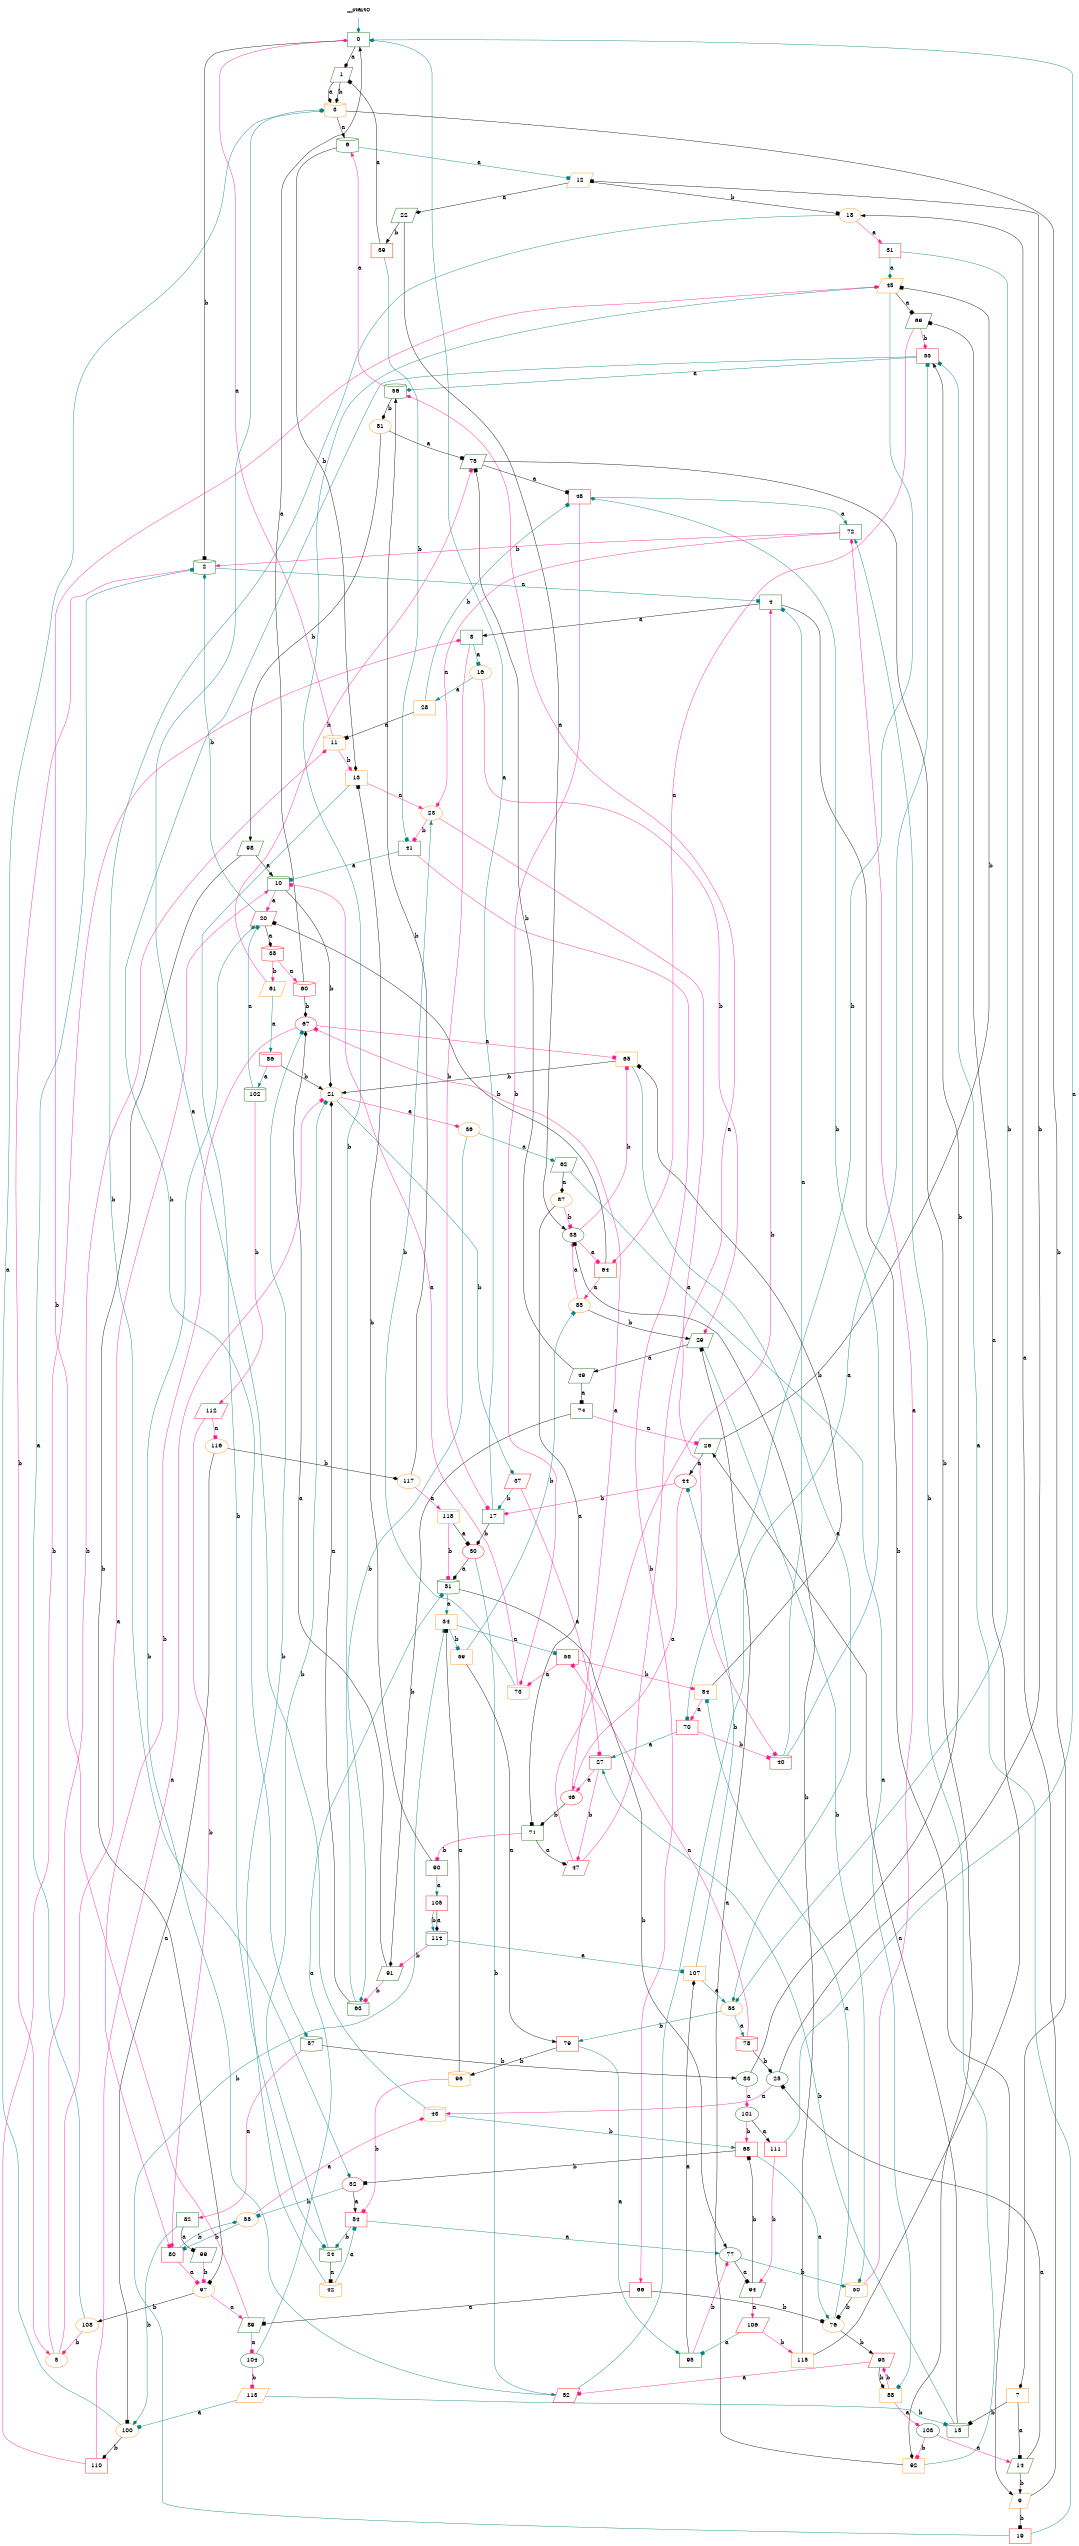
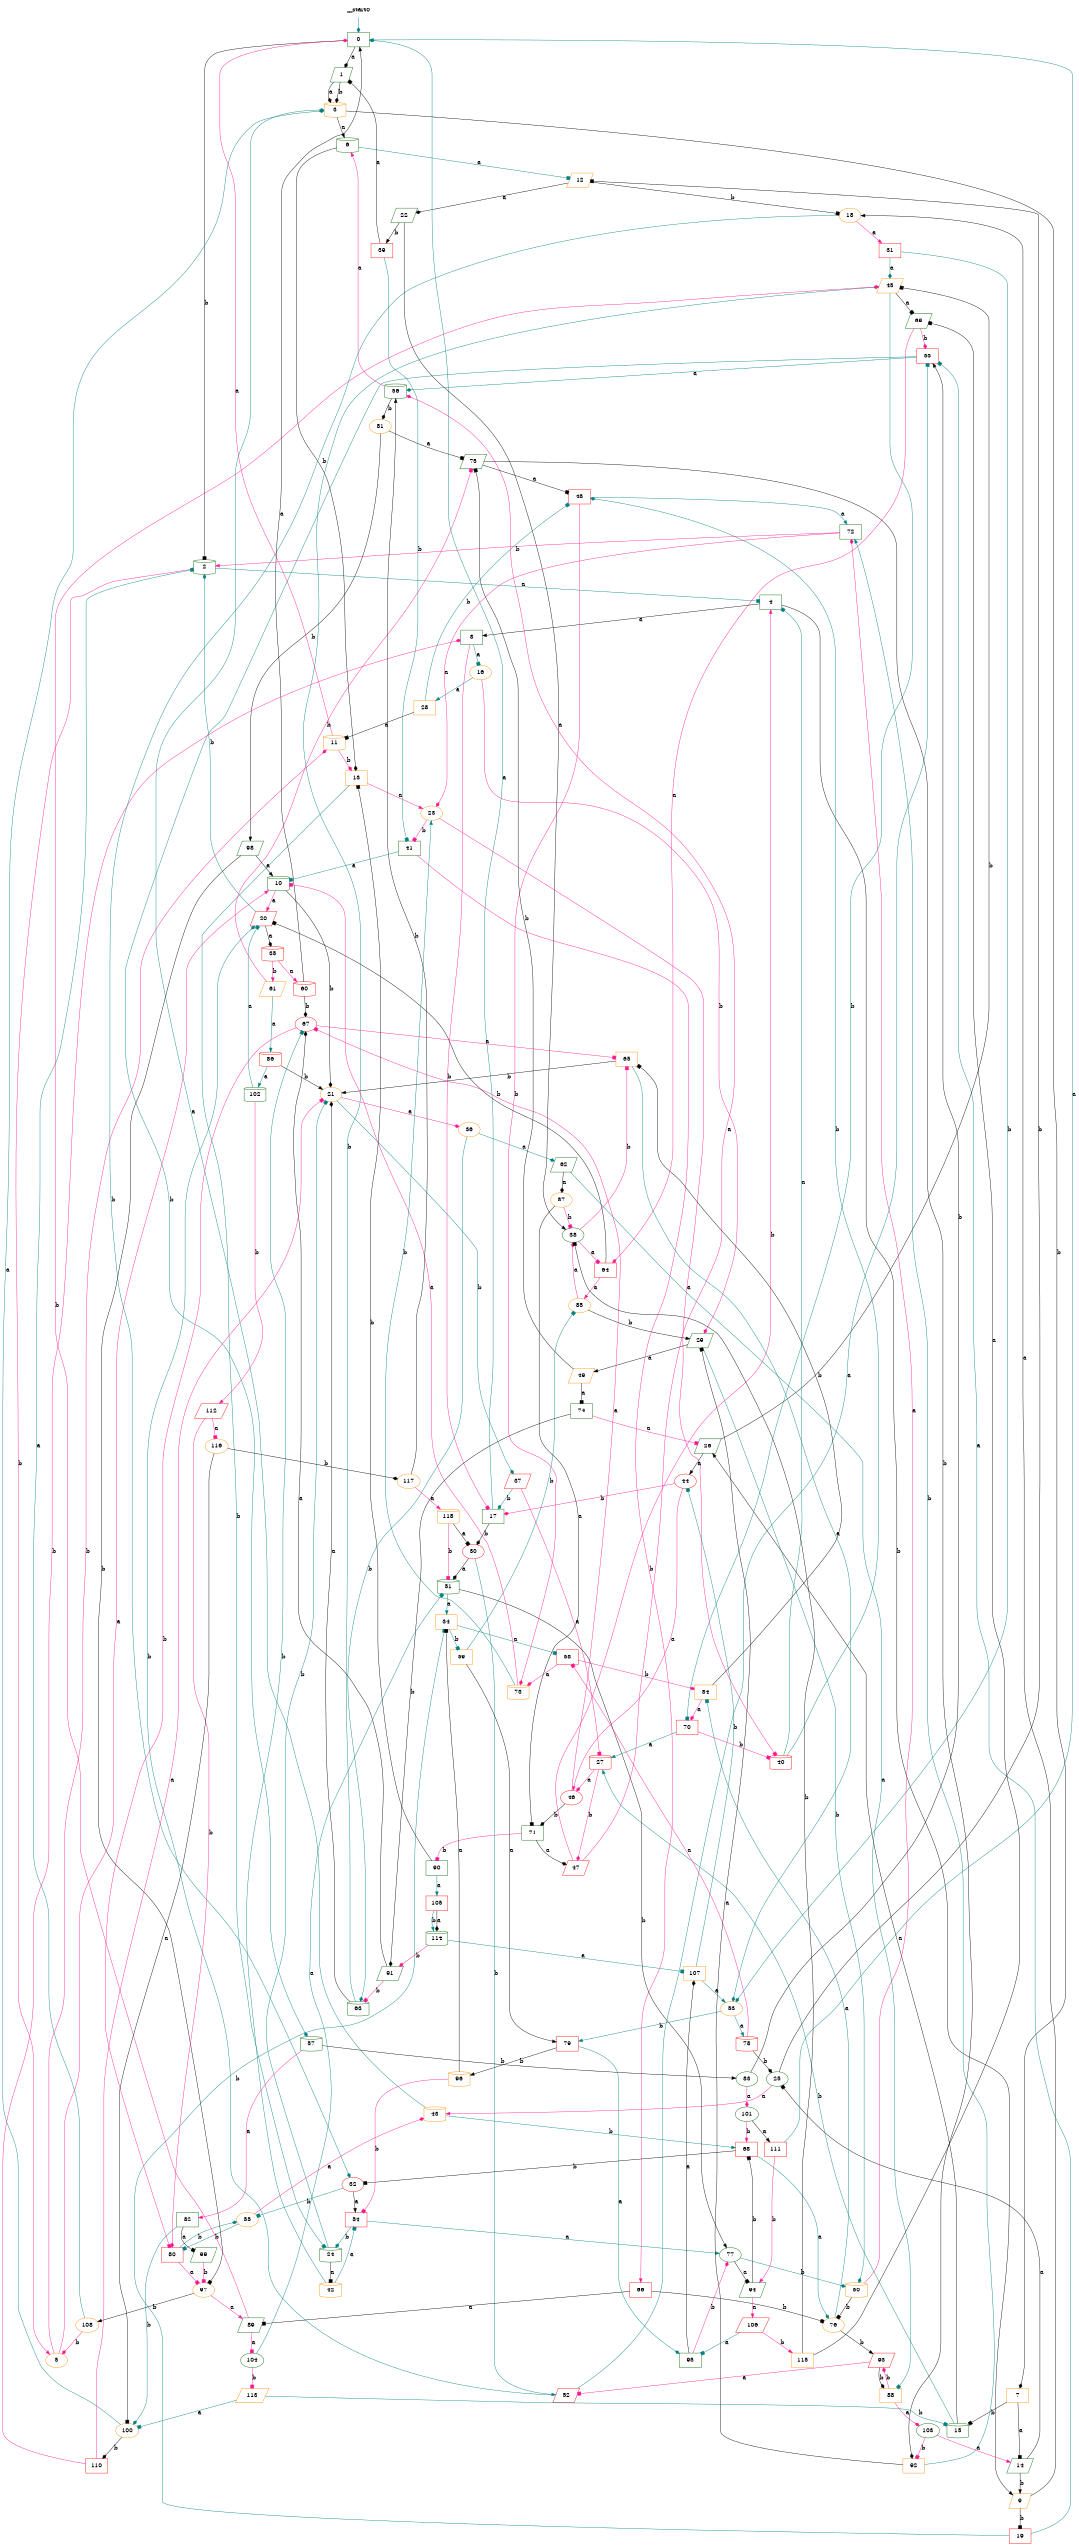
  digraph {
    node [color=darkorange shape=box]
    edge [arrowhead=box color=black]
    __start0 [shape=none]
    0 [color=darkgreen]
    1 [color=darkgreen shape=parallelogram]
    2 [color=darkgreen shape=cylinder]
    3 [shape=cylinder]
    4 [color=darkgreen]
    5 [shape=ellipse]
    6 [color=darkgreen shape=cylinder]
    7
    8 [color=darkgreen]
    9 [shape=parallelogram]
    10 [color=darkgreen shape=cylinder]
    11 [shape=cylinder]
    12 [shape=parallelogram]
    13
    14 [color=darkgreen shape=parallelogram]
    15 [color=darkgreen shape=cylinder]
    16 [shape=ellipse]
    17 [color=darkgreen]
    18 [shape=ellipse]
    19 [color=red]
    20 [color=red shape=parallelogram]
    21 [shape=ellipse]
    22 [color=darkgreen shape=parallelogram]
    23 [shape=ellipse]
    24 [color=darkgreen shape=cylinder]
    25 [color=darkgreen shape=ellipse]
    26 [color=darkgreen shape=parallelogram]
    27 [color=red shape=cylinder]
    28
    29 [color=darkgreen shape=parallelogram]
    30 [color=red shape=ellipse]
    31 [color=red]
    32 [color=red shape=ellipse]
    33 [color=red]
    34
    35 [color=red shape=cylinder]
    36 [shape=ellipse]
    37 [color=red shape=parallelogram]
    38 [color=darkgreen shape=ellipse]
    39 [color=red]
    40 [color=red shape=cylinder]
    41 [color=darkgreen]
    42 [shape=cylinder]
    43 [shape=cylinder]
    44 [color=red shape=ellipse]
    45 [shape=parallelogram]
    46 [color=red shape=ellipse]
    47 [color=red shape=parallelogram]
    48 [color=red]
-   49 [color=darkgreen shape=parallelogram]
+   49 [shape=parallelogram]
    50 [shape=cylinder]
    51 [color=darkgreen shape=cylinder]
    52 [color=red shape=parallelogram]
    53 [shape=ellipse]
    54 [color=red]
    55 [shape=ellipse]
    56 [color=darkgreen shape=cylinder]
    57 [color=darkgreen shape=cylinder]
    58 [color=red]
    59
    60 [color=red shape=cylinder]
    61 [shape=parallelogram]
    62 [color=darkgreen shape=parallelogram]
    63 [color=darkgreen shape=cylinder]
    64 [color=red]
    65
    66 [color=red]
    67 [color=red shape=ellipse]
    68 [color=red]
    69 [color=darkgreen shape=parallelogram]
    70 [color=red]
    71 [color=darkgreen]
    72 [color=darkgreen]
    73 [shape=cylinder]
    74 [color=darkgreen]
    75 [color=darkgreen shape=parallelogram]
    76 [shape=ellipse]
    77 [color=darkgreen shape=ellipse]
    78 [color=red shape=cylinder]
    79 [color=red]
    80 [color=red]
    81 [shape=ellipse]
    82 [color=darkgreen]
    83 [color=darkgreen shape=ellipse]
    84
    85 [shape=ellipse]
    86 [color=red shape=cylinder]
    87 [shape=ellipse]
    88
    89 [color=darkgreen shape=parallelogram]
    90 [color=darkgreen]
    91 [color=darkgreen shape=parallelogram]
    92
    93 [color=red shape=parallelogram]
    94 [color=darkgreen shape=parallelogram]
    95 [color=darkgreen]
    96 [shape=cylinder]
    97 [shape=ellipse]
    98 [color=darkgreen shape=parallelogram]
    99 [color=darkgreen shape=parallelogram]
    100 [shape=ellipse]
    101 [color=darkgreen shape=ellipse]
    102 [color=darkgreen shape=cylinder]
    103 [color=darkgreen shape=ellipse]
    104 [color=darkgreen shape=ellipse]
    105 [color=red]
    106 [color=red shape=parallelogram]
    107
    108 [shape=ellipse]
    110 [color=red]
    111 [color=red]
    112 [color=red shape=parallelogram]
    113 [shape=parallelogram]
    114 [color=darkgreen shape=cylinder]
    115
    116 [shape=ellipse]
    117 [shape=ellipse]
    118 [shape=cylinder]
    __start0 -> 0 [arrowhead=diamond color=teal]
    0 -> 1 [arrowhead=diamond label=a]
    0 -> 2 [label=b]
    1 -> 3 [arrowhead=diamond label=a]
    1 -> 3 [arrowhead=diamond label=b]
    2 -> 4 [color=teal label=a]
    2 -> 5 [arrowhead=normal color=deeppink label=b]
    3 -> 6 [arrowhead=normal label=a]
    3 -> 7 [arrowhead=diamond label=b]
    4 -> 8 [arrowhead=normal label=a]
    4 -> 9 [arrowhead=normal label=b]
    5 -> 10 [arrowhead=normal color=deeppink label=a]
    5 -> 11 [arrowhead=diamond color=deeppink label=b]
    6 -> 12 [color=teal label=a]
    6 -> 13 [arrowhead=diamond label=b]
    7 -> 14 [label=a]
    7 -> 15 [label=b]
    8 -> 16 [color=teal label=a]
    8 -> 17 [color=deeppink label=b]
    9 -> 18 [arrowhead=normal label=a]
    9 -> 19 [label=b]
    10 -> 20 [arrowhead=normal color=deeppink label=a]
    10 -> 21 [arrowhead=diamond label=b]
    11 -> 0 [arrowhead=diamond color=deeppink label=a]
    11 -> 13 [arrowhead=diamond color=deeppink label=b]
    12 -> 18 [label=b]
    12 -> 22 [arrowhead=diamond label=a]
    13 -> 23 [arrowhead=normal color=deeppink label=a]
    13 -> 24 [color=teal label=b]
    14 -> 9 [arrowhead=normal label=b]
    14 -> 25 [label=a]
    15 -> 26 [arrowhead=normal label=a]
    15 -> 27 [arrowhead=normal color=teal label=b]
    16 -> 28 [arrowhead=normal color=teal label=a]
    16 -> 29 [arrowhead=diamond color=deeppink label=b]
    17 -> 0 [arrowhead=diamond color=teal label=a]
    17 -> 30 [arrowhead=diamond label=b]
    18 -> 31 [arrowhead=normal color=deeppink label=a]
    18 -> 32 [arrowhead=diamond color=teal label=b]
    19 -> 33 [color=teal label=a]
    19 -> 34 [color=teal label=b]
    20 -> 2 [arrowhead=diamond color=teal label=b]
    20 -> 35 [arrowhead=diamond label=a]
    21 -> 36 [arrowhead=diamond color=deeppink label=a]
    21 -> 37 [arrowhead=diamond color=teal label=b]
    22 -> 38 [arrowhead=normal label=a]
    22 -> 39 [arrowhead=normal label=b]
    23 -> 40 [color=deeppink label=a]
    23 -> 41 [color=deeppink label=b]
    24 -> 21 [color=teal label=b]
    24 -> 42 [label=a]
    25 -> 12 [label=b]
    25 -> 43 [arrowhead=normal color=deeppink label=a]
    26 -> 44 [arrowhead=normal label=a]
    26 -> 45 [label=b]
    27 -> 46 [arrowhead=diamond color=deeppink label=a]
    27 -> 47 [arrowhead=diamond color=deeppink label=b]
    28 -> 11 [label=a]
    28 -> 48 [color=teal label=b]
    29 -> 49 [arrowhead=normal label=a]
    29 -> 50 [arrowhead=diamond color=teal label=b]
    30 -> 51 [arrowhead=diamond label=a]
    30 -> 52 [arrowhead=normal color=teal label=b]
    31 -> 45 [arrowhead=diamond color=teal label=a]
    31 -> 53 [arrowhead=diamond color=teal label=b]
    32 -> 54 [arrowhead=normal label=a]
    32 -> 55 [color=teal label=b]
    33 -> 56 [arrowhead=diamond color=teal label=a]
    33 -> 57 [arrowhead=diamond color=teal label=b]
    34 -> 58 [color=teal label=a]
    34 -> 59 [color=teal label=b]
    35 -> 60 [arrowhead=normal color=deeppink label=a]
    35 -> 61 [arrowhead=normal color=deeppink label=b]
    36 -> 62 [arrowhead=diamond color=teal label=a]
    36 -> 63 [arrowhead=diamond color=teal label=b]
    37 -> 17 [arrowhead=diamond color=teal label=b]
    37 -> 27 [color=deeppink label=a]
    38 -> 64 [color=deeppink label=a]
    38 -> 65 [color=deeppink label=b]
    39 -> 1 [label=a]
    39 -> 41 [color=teal label=b]
    40 -> 4 [color=teal label=a]
    40 -> 48 [arrowhead=diamond color=teal label=b]
    41 -> 10 [color=teal label=a]
    41 -> 66 [arrowhead=normal color=deeppink label=b]
    42 -> 54 [color=teal label=a]
    42 -> 67 [color=teal label=b]
    43 -> 3 [arrowhead=diamond color=teal label=a]
    43 -> 68 [arrowhead=normal color=teal label=b]
    44 -> 17 [arrowhead=diamond color=deeppink label=b]
    44 -> 46 [arrowhead=normal color=deeppink label=a]
    45 -> 69 [label=a]
    45 -> 70 [color=teal label=b]
    46 -> 67 [color=deeppink label=a]
    46 -> 71 [arrowhead=diamond label=b]
    47 -> 4 [arrowhead=normal color=deeppink label=b]
    47 -> 56 [arrowhead=diamond color=deeppink label=a]
    48 -> 72 [arrowhead=normal color=teal label=a]
    48 -> 73 [arrowhead=diamond color=deeppink label=b]
    49 -> 74 [label=a]
    49 -> 75 [label=b]
    50 -> 72 [arrowhead=diamond color=deeppink label=a]
    50 -> 76 [label=b]
    51 -> 34 [arrowhead=normal color=teal label=a]
    51 -> 77 [arrowhead=normal label=b]
    52 -> 20 [arrowhead=diamond color=teal label=b]
    52 -> 33 [color=teal label=a]
    53 -> 78 [arrowhead=normal color=teal label=a]
    53 -> 79 [arrowhead=normal color=teal label=b]
    54 -> 24 [arrowhead=diamond color=teal label=b]
    54 -> 77 [arrowhead=normal color=teal label=a]
    55 -> 43 [arrowhead=diamond color=deeppink label=a]
    55 -> 80 [color=teal label=b]
    56 -> 6 [arrowhead=normal color=deeppink label=a]
    56 -> 81 [arrowhead=diamond label=b]
    57 -> 82 [arrowhead=normal color=deeppink label=a]
    57 -> 83 [arrowhead=normal label=b]
    58 -> 73 [arrowhead=diamond color=deeppink label=a]
    58 -> 84 [arrowhead=diamond color=deeppink label=b]
    59 -> 79 [arrowhead=normal label=a]
    59 -> 85 [color=teal label=b]
    60 -> 0 [arrowhead=normal label=a]
    60 -> 67 [arrowhead=diamond label=b]
    61 -> 75 [color=deeppink label=b]
    61 -> 86 [arrowhead=normal color=teal label=a]
    62 -> 87 [arrowhead=diamond label=a]
    62 -> 88 [color=teal label=a]
    63 -> 21 [arrowhead=diamond label=a]
    63 -> 45 [arrowhead=normal color=teal label=b]
    64 -> 20 [label=b]
    64 -> 85 [arrowhead=normal color=deeppink label=a]
    65 -> 21 [arrowhead=normal label=b]
    65 -> 53 [arrowhead=diamond color=teal label=a]
    66 -> 76 [label=b]
    66 -> 89 [label=a]
    67 -> 65 [color=deeppink label=a]
    67 -> 80 [color=deeppink label=b]
    68 -> 32 [label=b]
    68 -> 76 [arrowhead=diamond color=teal label=a]
    69 -> 33 [arrowhead=diamond color=deeppink label=b]
    69 -> 64 [arrowhead=diamond color=deeppink label=a]
    70 -> 27 [arrowhead=normal color=teal label=a]
    70 -> 40 [color=deeppink label=b]
    71 -> 47 [arrowhead=diamond label=a]
    71 -> 90 [color=deeppink label=b]
    72 -> 2 [arrowhead=normal color=deeppink label=b]
    72 -> 23 [arrowhead=diamond color=deeppink label=a]
    73 -> 10 [color=deeppink label=a]
    73 -> 23 [arrowhead=normal color=teal label=b]
    74 -> 26 [color=deeppink label=a]
    74 -> 91 [arrowhead=diamond label=b]
    75 -> 48 [label=a]
    75 -> 92 [arrowhead=diamond label=b]
    76 -> 84 [color=teal label=a]
    76 -> 93 [arrowhead=normal label=b]
    77 -> 50 [arrowhead=diamond color=teal label=b]
    77 -> 94 [label=a]
    78 -> 25 [arrowhead=diamond label=b]
    78 -> 58 [color=deeppink label=a]
    79 -> 95 [arrowhead=diamond color=teal label=a]
    79 -> 96 [arrowhead=normal label=b]
    80 -> 55 [arrowhead=diamond color=teal label=b]
    80 -> 97 [color=deeppink label=a]
    81 -> 75 [label=a]
    81 -> 98 [arrowhead=normal label=b]
    82 -> 99 [label=a]
    82 -> 100 [arrowhead=diamond color=teal label=b]
    83 -> 33 [arrowhead=normal label=b]
    83 -> 101 [arrowhead=diamond color=deeppink label=a]
    84 -> 65 [label=b]
    84 -> 70 [arrowhead=diamond color=deeppink label=a]
    85 -> 29 [arrowhead=normal label=b]
    85 -> 38 [arrowhead=diamond color=deeppink label=a]
    86 -> 21 [arrowhead=normal label=b]
    86 -> 102 [arrowhead=normal color=teal label=a]
    87 -> 38 [color=deeppink label=b]
    87 -> 71 [label=a]
    88 -> 93 [arrowhead=diamond color=deeppink label=b]
    88 -> 103 [arrowhead=diamond color=deeppink label=a]
    89 -> 45 [arrowhead=diamond color=deeppink label=b]
    89 -> 104 [color=deeppink label=a]
    90 -> 13 [label=b]
    90 -> 105 [arrowhead=normal color=teal label=a]
    91 -> 63 [color=deeppink label=b]
    91 -> 67 [arrowhead=diamond label=a]
    92 -> 29 [label=a]
    92 -> 72 [arrowhead=normal color=teal label=b]
    93 -> 52 [color=deeppink label=a]
    93 -> 88 [arrowhead=diamond label=b]
    94 -> 68 [label=b]
    94 -> 106 [arrowhead=normal color=deeppink label=a]
    95 -> 77 [arrowhead=diamond color=deeppink label=b]
    95 -> 107 [arrowhead=diamond label=a]
    96 -> 34 [label=a]
    96 -> 54 [color=deeppink label=b]
    97 -> 89 [arrowhead=normal color=deeppink label=a]
    97 -> 108 [arrowhead=normal label=b]
    98 -> 10 [arrowhead=normal label=a]
    98 -> 97 [label=b]
    99 -> 97 [color=deeppink label=b]
    100 -> 3 [arrowhead=diamond color=teal label=a]
    100 -> 110 [arrowhead=diamond label=b]
    101 -> 68 [arrowhead=normal color=deeppink label=b]
    101 -> 111 [arrowhead=normal label=a]
    102 -> 20 [color=teal label=a]
    102 -> 112 [arrowhead=normal color=deeppink label=b]
    103 -> 14 [arrowhead=normal color=deeppink label=a]
    103 -> 92 [color=deeppink label=b]
    104 -> 51 [color=teal label=a]
    104 -> 113 [color=deeppink label=b]
    105 -> 114 [arrowhead=diamond label=a]
    105 -> 114 [arrowhead=normal color=teal label=b]
    106 -> 95 [color=teal label=a]
    106 -> 115 [arrowhead=normal color=deeppink label=b]
    107 -> 44 [color=teal label=b]
    107 -> 53 [arrowhead=normal color=teal label=a]
    108 -> 2 [color=teal label=a]
    108 -> 5 [arrowhead=diamond color=deeppink label=b]
    110 -> 8 [arrowhead=diamond color=deeppink label=b]
    110 -> 21 [color=deeppink label=a]
    111 -> 0 [arrowhead=normal color=teal label=a]
    111 -> 94 [arrowhead=normal color=deeppink label=b]
    112 -> 80 [arrowhead=diamond color=deeppink label=b]
    112 -> 116 [color=deeppink label=a]
    113 -> 15 [color=teal label=b]
    113 -> 100 [color=teal label=a]
    114 -> 91 [arrowhead=diamond color=deeppink label=b]
    114 -> 107 [color=teal label=a]
    115 -> 38 [label=b]
    115 -> 69 [label=a]
    116 -> 100 [label=a]
    116 -> 117 [arrowhead=diamond label=b]
    117 -> 56 [arrowhead=normal label=b]
    117 -> 118 [arrowhead=normal color=deeppink label=a]
    118 -> 30 [label=a]
    118 -> 51 [color=deeppink label=b]
  }
